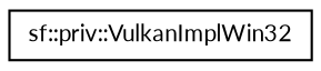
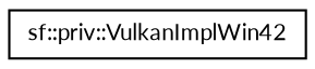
  digraph {
    rankdir=TB
    fontname=Lato
-   n1 [color=black fillcolor=white fontname=Lato fontsize=10 height=0.2 label="sf::priv::VulkanImplWin32" shape=record style=filled width=0.4]
+   n1 [color=black fillcolor=white fontname=Lato fontsize=10 height=0.2 label="sf::priv::VulkanImplWin42" shape=record style=filled width=0.4]
  }
